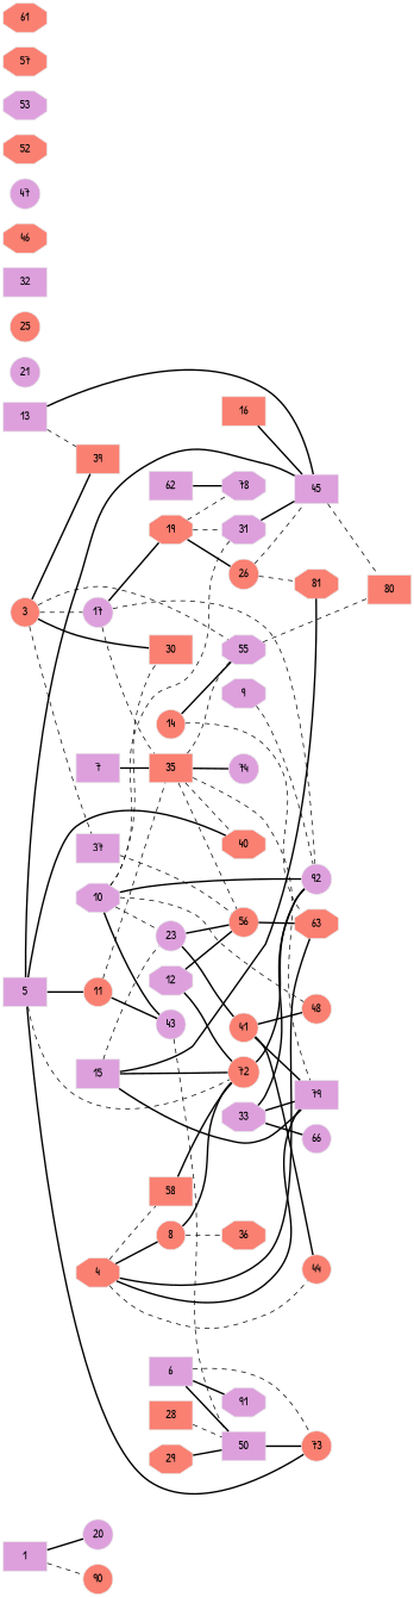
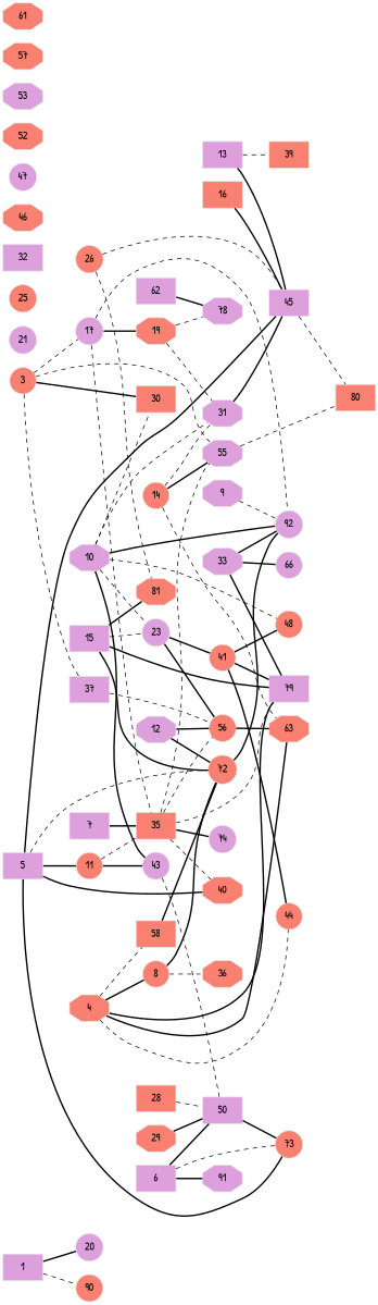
  graph {
    fontname="Patrick Hand"
    rankdir=LR
    node [color=gray90 fillcolor=salmon fontname="Patrick Hand" shape=circle style=filled]
    edge [fontname="Patrick Hand" style=bold]
    1 [fillcolor=plum shape=box super="+2"]
    20 [fillcolor=plum]
    90
    3 [super="+70"]
    17 [fillcolor=plum super="+64"]
    30 [shape=box super="+83"]
    37 [fillcolor=plum shape=box super="+59"]
    39 [shape=box]
    55 [fillcolor=plum shape=octagon super="+86"]
    35 [shape=box super="+77"]
    92 [fillcolor=plum]
    19 [shape=octagon super="+60"]
    56 [super="+85"]
    80 [shape=box]
    4 [shape=octagon super="+34"]
    8 [super="+22"]
    44 [super="+49"]
    58 [shape=box super="+87"]
    63 [shape=octagon]
    79 [fillcolor=plum shape=box]
    72 [super="+76"]
    36 [shape=octagon]
    5 [fillcolor=plum shape=box super="+38"]
    11 [super="+88"]
    40 [shape=octagon]
    45 [fillcolor=plum shape=box super="+82"]
    73
    43 [fillcolor=plum]
    6 [fillcolor=plum shape=box super="+65"]
    50 [fillcolor=plum shape=box super="+54"]
    91 [fillcolor=plum shape=octagon]
    74 [fillcolor=plum]
    7 [fillcolor=plum shape=box]
    9 [fillcolor=plum shape=octagon]
    10 [fillcolor=plum shape=octagon super="+69"]
    23 [fillcolor=plum]
    31 [fillcolor=plum shape=octagon super="+93"]
    48
    41
    12 [fillcolor=plum shape=octagon super="+68"]
    13 [fillcolor=plum shape=box super="+27"]
    14 [super="+51"]
    15 [fillcolor=plum shape=box super="+18"]
    81 [shape=octagon]
    16 [shape=box]
    26 [super="+42"]
    78 [fillcolor=plum shape=octagon super="+84"]
    21 [fillcolor=plum]
    25
    28 [shape=box]
    29 [shape=octagon]
    32 [fillcolor=plum shape=box super="+75"]
    33 [fillcolor=plum shape=octagon super="+67"]
    66 [fillcolor=plum]
    46 [shape=octagon]
    47 [fillcolor=plum]
    52 [shape=octagon super="+89"]
    53 [fillcolor=plum shape=octagon]
    57 [shape=octagon]
    61 [shape=octagon]
    62 [fillcolor=plum shape=box]
    1 -- 20
    1 -- 90 [style=dashed]
    3 -- 17 [style=dashed]
    3 -- 30
    3 -- 37 [style=dashed]
-   3 -- 39
    3 -- 55 [style=dashed]
    17 -- 35 [style=dashed]
    17 -- 92 [style=dashed]
    17 -- 19 [weight=2]
    37 -- 56 [style=dashed]
    55 -- 80 [style=dashed]
    35 -- 55 [style=dashed]
    35 -- 56 [style=dashed]
    35 -- 79 [style=dashed]
    35 -- 40 [style=dashed]
    35 -- 74
    19 -- 31 [style=dashed]
-   19 -- 26
    19 -- 78 [style=dashed]
    56 -- 63
    4 -- 8
    4 -- 44 [style=dashed]
    4 -- 58 [style=dashed]
    4 -- 63
    4 -- 79
    8 -- 72
    8 -- 36 [style=dashed]
    58 -- 72
    72 -- 92
    5 -- 72 [style=dashed]
    5 -- 11
    5 -- 40
    5 -- 45
    5 -- 73
    11 -- 35 [style=dashed]
    11 -- 43
    45 -- 80 [style=dashed]
    43 -- 50 [style=dashed]
    6 -- 73 [style=dashed]
    6 -- 50
    6 -- 91
    50 -- 73
    7 -- 35
    9 -- 92 [style=dashed]
    10 -- 30 [style=dashed]
    10 -- 92
    10 -- 43 [weight=2]
    10 -- 23 [style=dashed]
    10 -- 31 [style=dashed]
    10 -- 48 [style=dashed]
    23 -- 56
    23 -- 41
    31 -- 45
    41 -- 44
    41 -- 79
    41 -- 48
    12 -- 56
    12 -- 72
    13 -- 39 [style=dashed]
    13 -- 45
    14 -- 55
    14 -- 63 [style=dashed]
+   14 -- 31 [style=dashed]
    15 -- 79
    15 -- 72
    15 -- 23 [style=dashed]
    15 -- 81
    16 -- 45
    26 -- 45 [style=dashed]
    26 -- 81 [style=dashed]
    28 -- 50 [style=dashed]
    29 -- 50
    33 -- 92
    33 -- 79
    33 -- 66
    62 -- 78
  }
